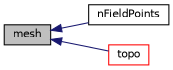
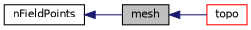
  digraph {
    rankdir=LR
    node [color=black fontname=Helvetica fontsize=10 shape=record]
    edge [color=midnightblue dir=back fontname=Helvetica fontsize=10 labelfontname=Helvetica labelfontsize=10 style=solid]
    n1 [fillcolor=grey75 fontcolor=black height=0.2 label=mesh style=filled width=0.4]
    n2 [height=0.2 label=nFieldPoints width=0.4]
    n3 [color=red height=0.2 label=topo width=0.4]
-   n1 -> n2
+   n2 -> n1
    n1 -> n3
  }
